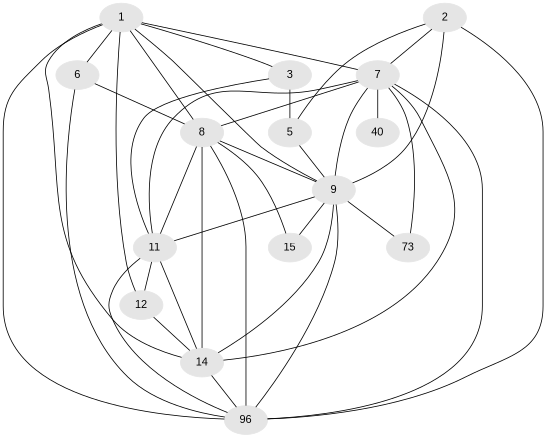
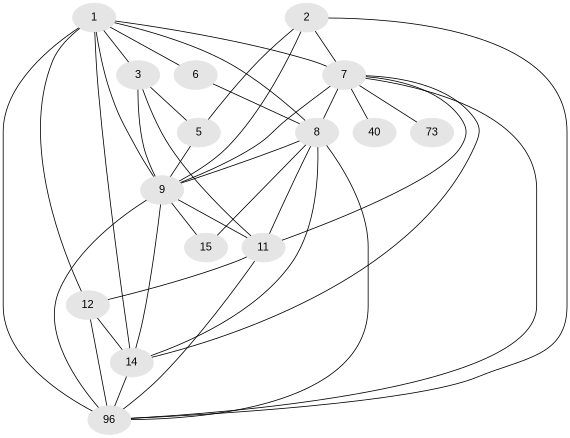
  graph {
    fontname="Liberation Sans"
    node [color=gray90 fontname="Liberation Sans" style=filled]
    edge [fontname="Liberation Sans" weight=1.0]
    1
    3
    6
    7
    8
    9
    12
    14
    n9 [label=96]
    11
    5
    n12 [label=40]
    n13 [label=73]
    15
    2
    1 -- 3
    1 -- 6 [weight=2.0]
    1 -- 7 [weight=2.0]
    1 -- 8
    1 -- 9 [weight=3.0]
    1 -- 12
    1 -- 14 [weight=2.0]
    1 -- n9 [weight=3.0]
    3 -- 11
    3 -- 5
    6 -- 8
    7 -- 8 [weight=2.0]
    7 -- 9 [weight=5.0]
    7 -- 14
    7 -- n9 [weight=2.0]
    7 -- 11 [weight=3.0]
    7 -- n12 [weight=2.0]
    7 -- n13
    8 -- 9 [weight=3.0]
    8 -- 14 [weight=2.0]
    8 -- n9 [weight=4.0]
    8 -- 11 [weight=3.0]
    8 -- 15
    9 -- 14 [weight=3.0]
    9 -- n9 [weight=10.0]
    9 -- 11 [weight=3.0]
-   9 -- n13
+   9 -- 3
    9 -- 15
    12 -- 14 [weight=2.0]
-   6 -- n9
+   12 -- n9
    14 -- n9 [weight=4.0]
    11 -- 12
-   11 -- 14
    11 -- n9 [weight=3.0]
    5 -- 9 [weight=2.0]
    2 -- 7
    2 -- 9
    2 -- n9
    2 -- 5
  }
